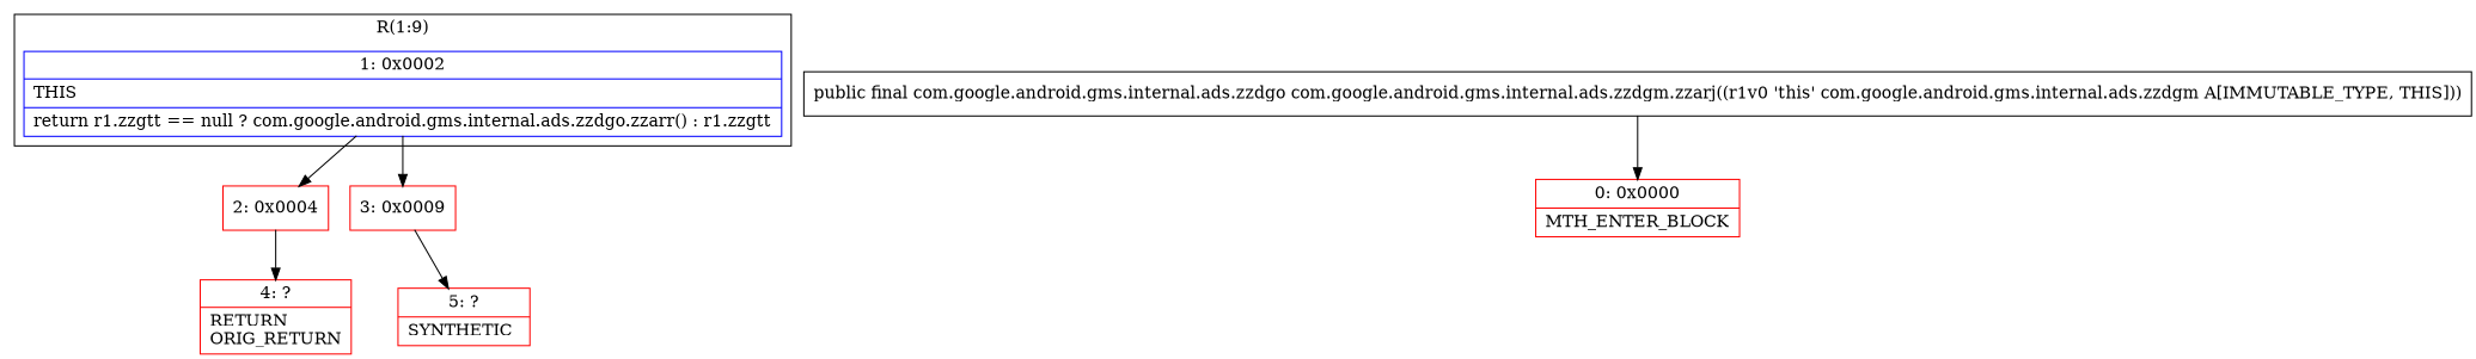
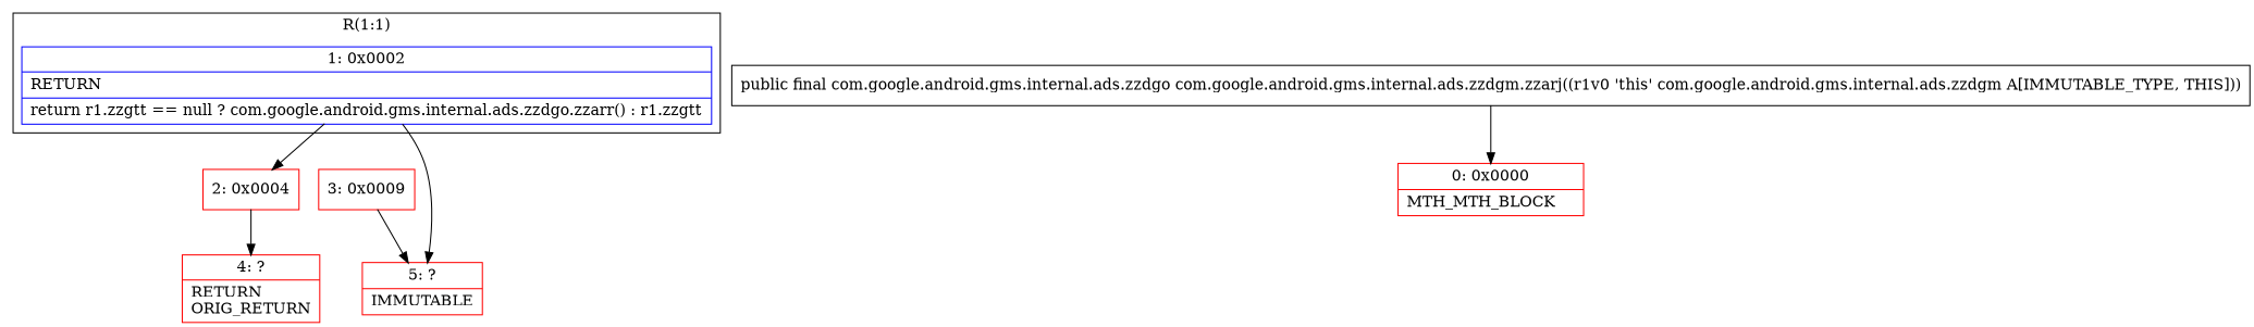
  digraph {
    node [color=red shape=record]
-   n1 [color=blue label="{1\:\ 0x0002|THIS\l|return r1.zzgtt == null ? com.google.android.gms.internal.ads.zzdgo.zzarr() : r1.zzgtt\l}"]
+   n1 [color=blue label="{1\:\ 0x0002|RETURN\l|return r1.zzgtt == null ? com.google.android.gms.internal.ads.zzdgo.zzarr() : r1.zzgtt\l}"]
    n2 [label="{2\:\ 0x0004}"]
    n3 [label="{3\:\ 0x0009}"]
    n4 [label="{4\:\ ?|RETURN\lORIG_RETURN\l}"]
-   n5 [label="{5\:\ ?|SYNTHETIC\l}"]
-   n6 [label="{0\:\ 0x0000|MTH_ENTER_BLOCK\l}"]
+   n5 [label="{5\:\ ?|IMMUTABLE\l}"]
+   n6 [label="{0\:\ 0x0000|MTH_MTH_BLOCK\l}"]
    n7 [label="{public final com.google.android.gms.internal.ads.zzdgo com.google.android.gms.internal.ads.zzdgm.zzarj((r1v0 'this' com.google.android.gms.internal.ads.zzdgm A[IMMUTABLE_TYPE, THIS])) }" color=""]
    subgraph cluster_1 {
-     label="R(1:9)"
+     label="R(1:1)"
      n1
    }
    n1 -> n2
-   n1 -> n3
+   n1 -> n5
    n2 -> n4
    n3 -> n5
    n7 -> n6
  }
